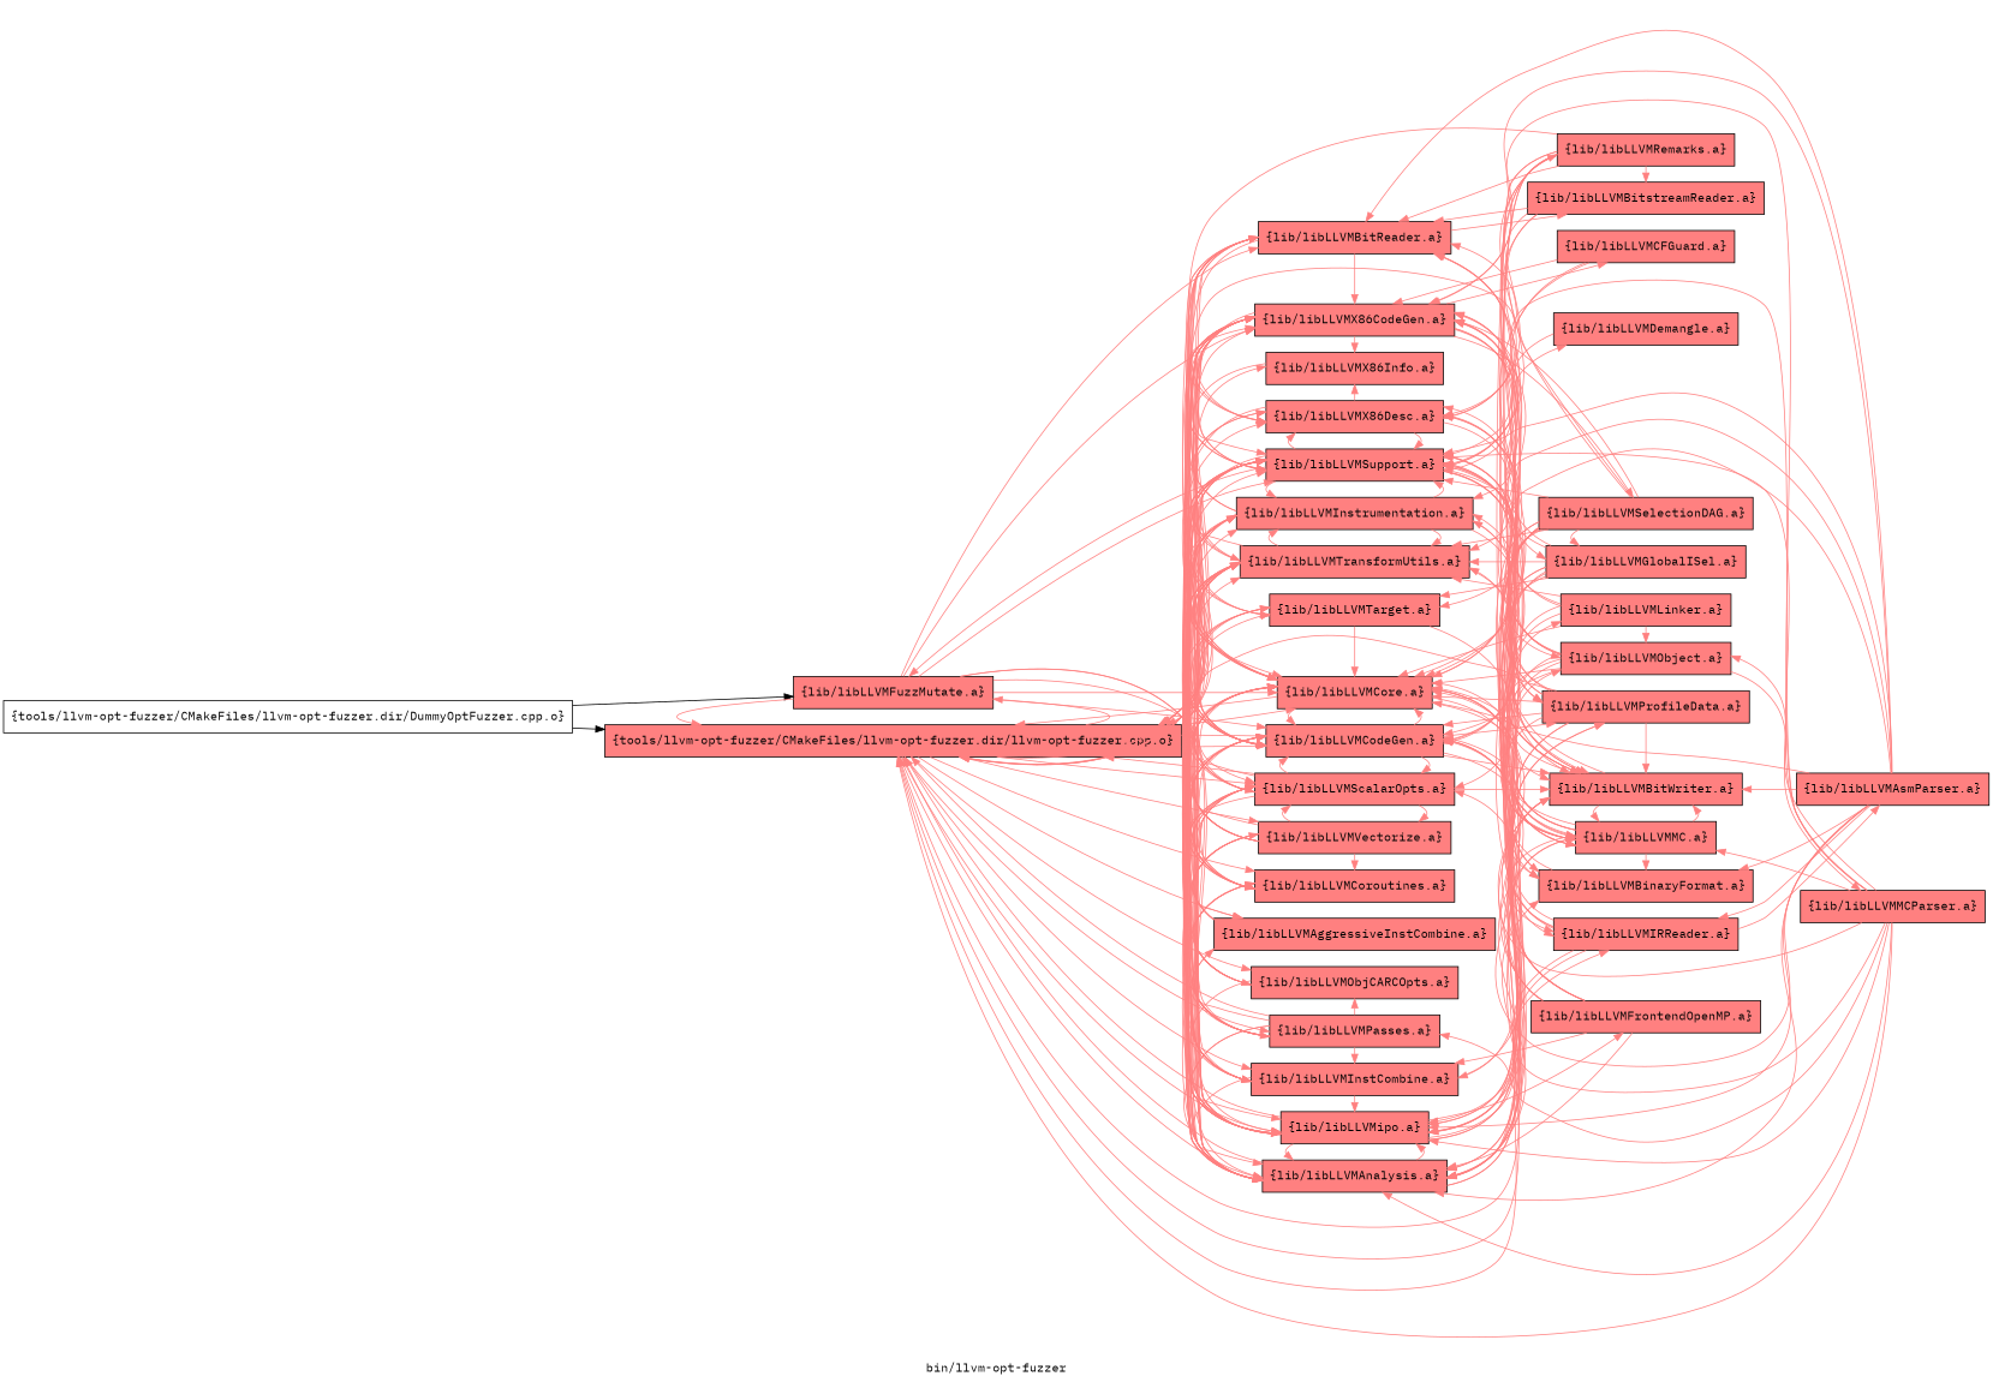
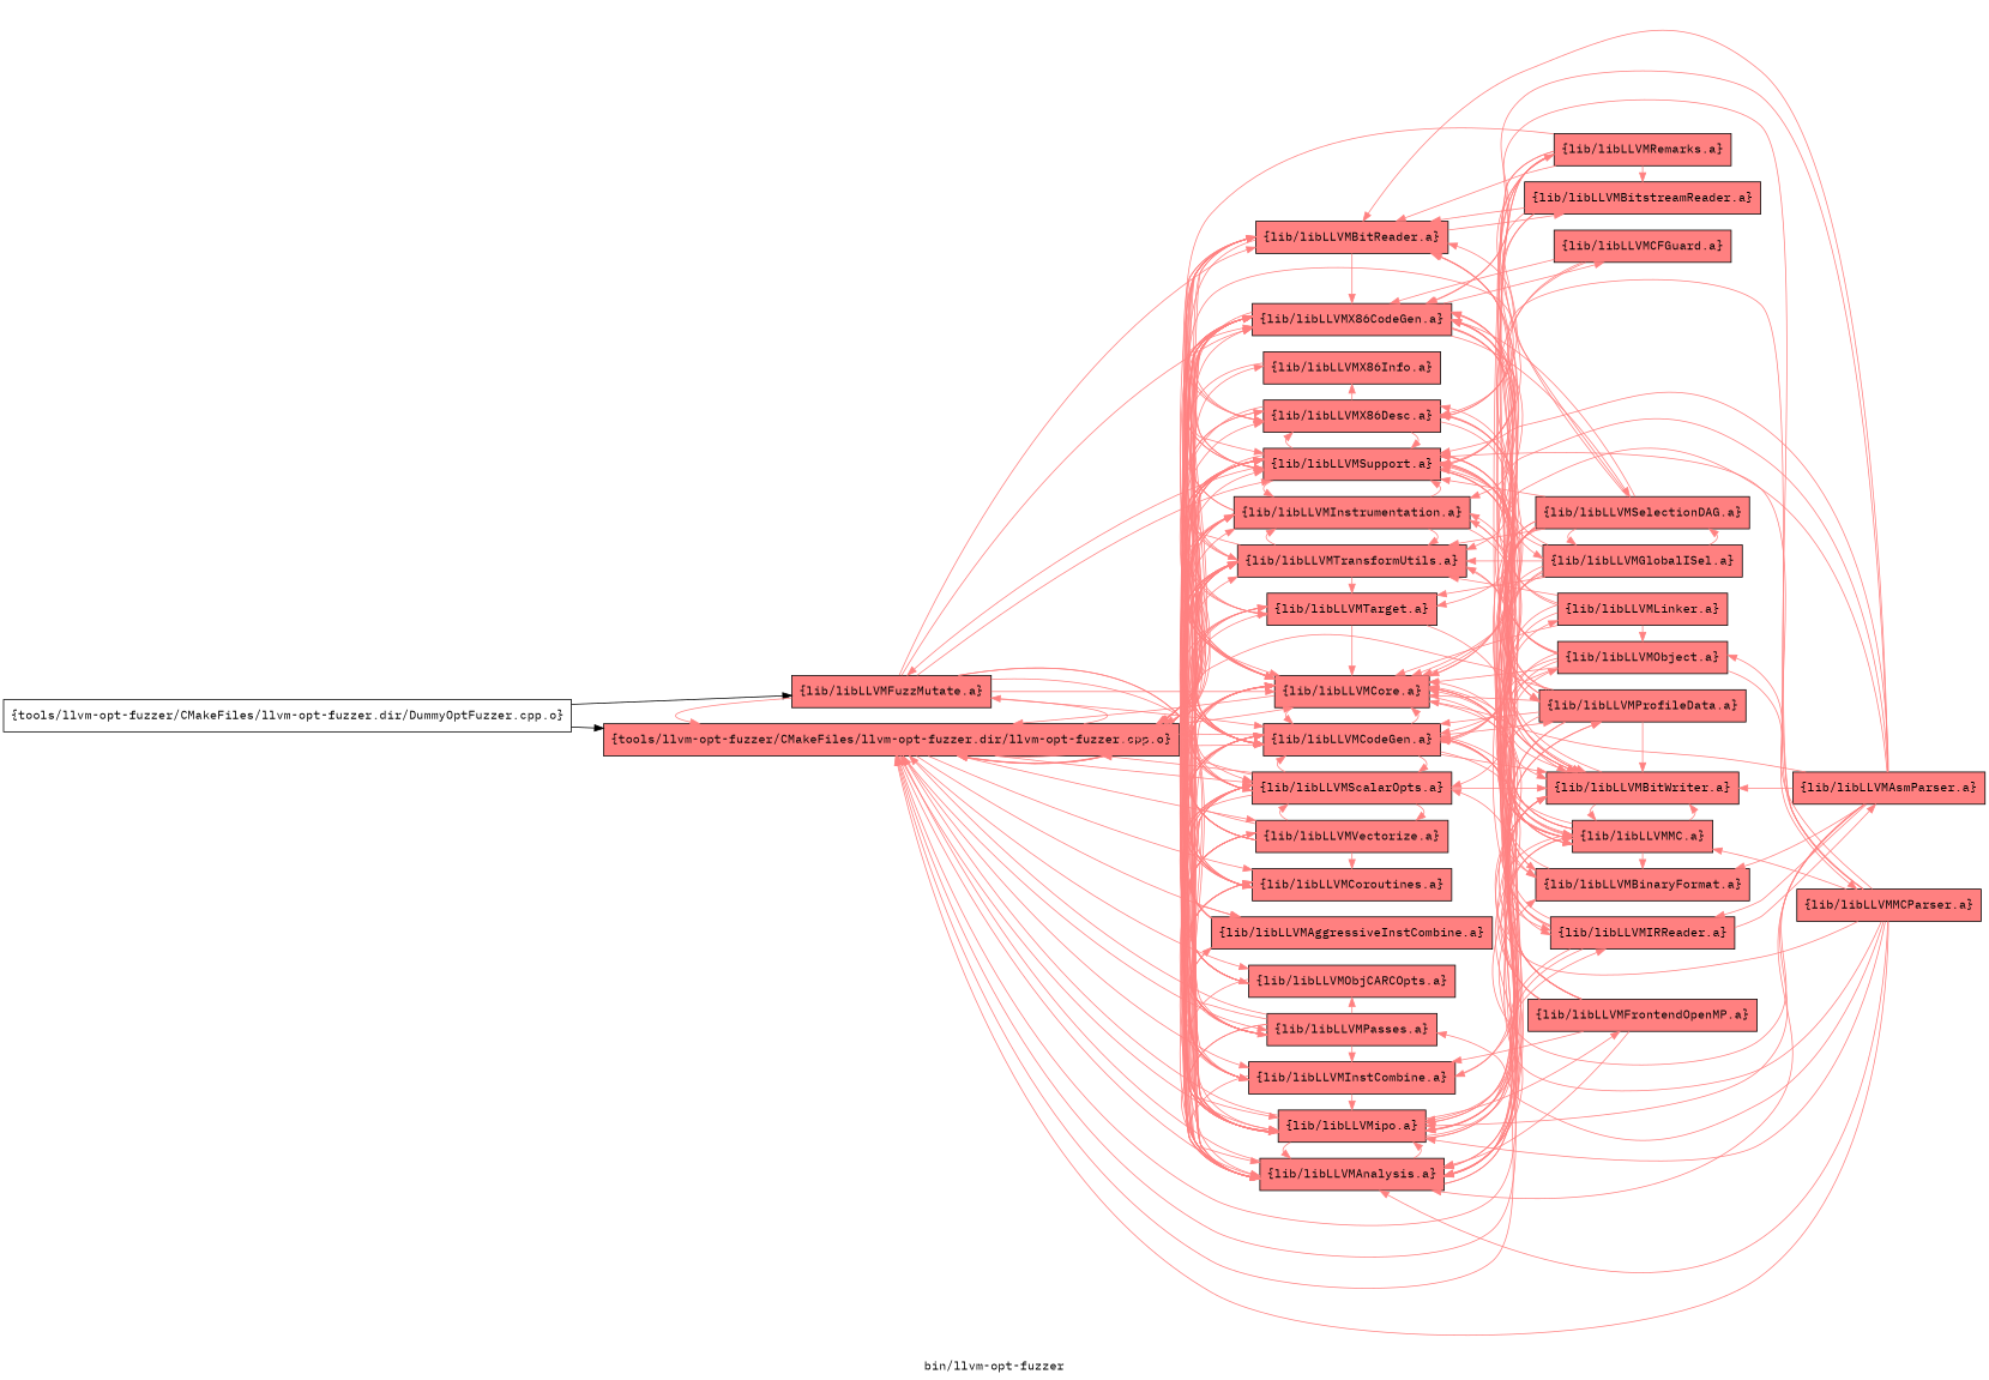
  digraph {
    fontname="IBM Plex Mono"
    label="bin/llvm-opt-fuzzer"
    rankdir=LR
    node [fontname="IBM Plex Mono" group=1 shape=box fillcolor="1.000000 0.5 1" style=filled]
    edge [fontname="IBM Plex Mono" color="1.000000 0.5 1"]
    n1 [group=0 label="{tools/llvm-opt-fuzzer/CMakeFiles/llvm-opt-fuzzer.dir/DummyOptFuzzer.cpp.o}" fillcolor="" style=""]
    n2 [label="{tools/llvm-opt-fuzzer/CMakeFiles/llvm-opt-fuzzer.dir/llvm-opt-fuzzer.cpp.o}"]
    n3 [label="{lib/libLLVMFuzzMutate.a}"]
    n4 [label="{lib/libLLVMX86CodeGen.a}"]
    n5 [label="{lib/libLLVMX86Desc.a}"]
    n6 [label="{lib/libLLVMX86Info.a}"]
    n7 [label="{lib/libLLVMAnalysis.a}"]
    n8 [label="{lib/libLLVMCodeGen.a}"]
    n9 [label="{lib/libLLVMCore.a}"]
    n10 [label="{lib/libLLVMCoroutines.a}"]
    n11 [label="{lib/libLLVMipo.a}"]
    n12 [label="{lib/libLLVMAggressiveInstCombine.a}"]
    n13 [label="{lib/libLLVMInstCombine.a}"]
    n14 [label="{lib/libLLVMInstrumentation.a}"]
    n15 [label="{lib/libLLVMObjCARCOpts.a}"]
    n16 [label="{lib/libLLVMScalarOpts.a}"]
    n17 [label="{lib/libLLVMSupport.a}"]
    n18 [label="{lib/libLLVMTarget.a}"]
    n19 [label="{lib/libLLVMTransformUtils.a}"]
    n20 [label="{lib/libLLVMVectorize.a}"]
    n21 [label="{lib/libLLVMPasses.a}"]
    n22 [label="{lib/libLLVMBitReader.a}"]
    n23 [label="{lib/libLLVMGlobalISel.a}"]
    n24 [label="{lib/libLLVMSelectionDAG.a}"]
    n25 [label="{lib/libLLVMCFGuard.a}"]
    n26 [label="{lib/libLLVMMC.a}"]
    n27 [label="{lib/libLLVMProfileData.a}"]
    n28 [label="{lib/libLLVMBinaryFormat.a}"]
    n29 [label="{lib/libLLVMObject.a}"]
    n30 [label="{lib/libLLVMBitWriter.a}"]
    n31 [label="{lib/libLLVMRemarks.a}"]
    n32 [label="{lib/libLLVMIRReader.a}"]
    n33 [label="{lib/libLLVMLinker.a}"]
    n34 [label="{lib/libLLVMFrontendOpenMP.a}"]
-   n35 [label="{lib/libLLVMDemangle.a}"]
    n36 [label="{lib/libLLVMBitstreamReader.a}"]
    n37 [label="{lib/libLLVMMCParser.a}"]
    n38 [label="{lib/libLLVMAsmParser.a}"]
    subgraph sub_1 {
      rank=same
      n1
    }
    subgraph sub_2 {
      rank=same
      n2
      n3
    }
    subgraph sub_3 {
      rank=same
      n4
      n5
      n6
      n7
      n8
      n9
      n10
      n11
      n12
      n13
      n14
      n15
      n16
      n17
      n18
      n19
      n20
      n21
      n22
    }
    subgraph sub_4 {
      rank=same
      n23
      n24
      n25
      n26
      n27
      n28
      n29
      n30
      n31
      n32
      n33
      n34
-     n35
      n36
    }
    n1 -> n2 [color=""]
    n1 -> n3 [color=""]
    n2 -> n3
    n2 -> n4
    n2 -> n5
    n2 -> n6
    n2 -> n7
    n2 -> n8
    n2 -> n9
    n2 -> n10
    n2 -> n11
    n2 -> n12
    n2 -> n13
    n2 -> n14
    n2 -> n15
    n2 -> n16
    n2 -> n17
    n2 -> n18
    n2 -> n19
    n2 -> n20
    n2 -> n21
    n3 -> n2
    n3 -> n4
    n3 -> n7
    n3 -> n8
    n3 -> n9
    n3 -> n11
    n3 -> n16
    n3 -> n17
    n3 -> n22
    n4 -> n2
    n4 -> n5
-   n4 -> n6
    n4 -> n7
    n4 -> n8
    n4 -> n9
    n4 -> n17
    n4 -> n18
    n4 -> n19
    n4 -> n23
    n4 -> n24
    n4 -> n25
    n4 -> n26
    n4 -> n27
    n5 -> n2
    n5 -> n4
    n5 -> n6
    n5 -> n17
    n5 -> n26
    n5 -> n28
    n6 -> n17
    n7 -> n2
    n7 -> n4
    n7 -> n8
    n7 -> n9
    n7 -> n11
    n7 -> n16
    n7 -> n17
    n7 -> n27
    n7 -> n28
    n7 -> n29
    n8 -> n2
    n8 -> n4
    n8 -> n5
    n8 -> n7
    n8 -> n9
    n8 -> n16
    n8 -> n17
    n8 -> n18
    n8 -> n19
    n8 -> n26
    n8 -> n27
    n8 -> n30
    n9 -> n2
    n9 -> n4
    n9 -> n5
    n9 -> n7
    n9 -> n8
    n9 -> n17
    n9 -> n28
    n9 -> n30
    n9 -> n31
    n10 -> n4
    n10 -> n7
    n10 -> n8
    n10 -> n9
    n10 -> n16
    n10 -> n17
    n10 -> n19
    n11 -> n2
    n11 -> n4
    n11 -> n7
    n11 -> n8
    n11 -> n9
    n11 -> n10
    n11 -> n14
    n11 -> n16
    n11 -> n17
    n11 -> n19
    n11 -> n22
    n11 -> n27
    n11 -> n30
    n11 -> n32
    n11 -> n33
    n11 -> n34
    n12 -> n4
    n12 -> n7
    n12 -> n8
    n12 -> n9
    n12 -> n17
    n12 -> n19
    n13 -> n4
    n13 -> n7
    n13 -> n8
    n13 -> n9
    n13 -> n10
    n13 -> n11
    n13 -> n17
    n13 -> n19
    n13 -> n30
    n14 -> n2
    n14 -> n4
    n14 -> n7
    n14 -> n8
    n14 -> n9
    n14 -> n10
    n14 -> n11
    n14 -> n13
    n14 -> n17
    n14 -> n19
    n14 -> n22
    n14 -> n26
    n14 -> n27
    n15 -> n4
    n15 -> n7
    n15 -> n8
    n15 -> n9
    n15 -> n17
    n15 -> n19
    n16 -> n2
    n16 -> n4
    n16 -> n7
    n16 -> n8
    n16 -> n9
    n16 -> n10
    n16 -> n11
    n16 -> n13
    n16 -> n14
    n16 -> n15
    n16 -> n17
    n16 -> n19
    n16 -> n20
    n16 -> n21
    n16 -> n30
    n17 -> n2
    n17 -> n3
    n17 -> n4
    n17 -> n5
    n17 -> n7
    n17 -> n8
    n17 -> n9
    n17 -> n11
    n17 -> n14
    n17 -> n22
    n17 -> n26
    n17 -> n30
    n17 -> n32
-   n17 -> n35
    n18 -> n4
    n18 -> n7
    n18 -> n8
    n18 -> n9
    n18 -> n17
    n18 -> n26
    n19 -> n2
    n19 -> n4
-   n19 -> n7
+   n19 -> n18
    n19 -> n8
    n19 -> n9
    n19 -> n10
    n19 -> n11
    n19 -> n13
    n19 -> n14
    n19 -> n16
    n19 -> n17
    n19 -> n22
    n19 -> n30
    n20 -> n4
    n20 -> n7
    n20 -> n8
    n20 -> n9
    n20 -> n10
    n20 -> n11
    n20 -> n12
    n20 -> n13
    n20 -> n14
    n20 -> n16
    n20 -> n17
    n20 -> n19
    n21 -> n2
    n21 -> n4
    n21 -> n7
    n21 -> n9
    n21 -> n10
    n21 -> n11
    n21 -> n12
    n21 -> n13
    n21 -> n14
    n21 -> n15
    n21 -> n16
    n21 -> n17
    n21 -> n18
    n21 -> n19
    n21 -> n20
    n22 -> n2
    n22 -> n4
    n22 -> n5
    n22 -> n7
    n22 -> n8
    n22 -> n9
    n22 -> n10
    n22 -> n11
    n22 -> n17
    n22 -> n30
    n22 -> n36
    n23 -> n4
    n23 -> n7
    n23 -> n8
    n23 -> n9
    n23 -> n17
    n23 -> n18
    n23 -> n19
-   n23 -> n29
+   n23 -> n24
    n23 -> n26
    n24 -> n2
    n24 -> n4
    n24 -> n7
    n24 -> n8
    n24 -> n9
    n24 -> n11
    n24 -> n13
    n24 -> n16
    n24 -> n17
    n24 -> n18
    n24 -> n19
    n24 -> n22
    n24 -> n23
    n24 -> n26
    n24 -> n30
    n25 -> n4
    n25 -> n9
    n25 -> n17
    n26 -> n2
    n26 -> n4
    n26 -> n5
    n26 -> n7
    n26 -> n8
    n26 -> n9
    n26 -> n17
    n26 -> n28
    n26 -> n30
    n26 -> n32
    n27 -> n2
    n27 -> n4
    n27 -> n5
    n27 -> n7
    n27 -> n8
    n27 -> n9
    n27 -> n11
    n27 -> n14
    n27 -> n17
    n27 -> n26
    n27 -> n30
    n28 -> n9
    n28 -> n17
    n29 -> n4
    n29 -> n5
    n29 -> n7
    n29 -> n8
    n29 -> n9
    n29 -> n11
    n29 -> n17
    n29 -> n22
    n29 -> n26
    n29 -> n37
    n30 -> n2
    n30 -> n4
    n30 -> n7
    n30 -> n9
    n30 -> n17
    n30 -> n26
    n31 -> n2
    n31 -> n5
    n31 -> n7
    n31 -> n8
    n31 -> n11
    n31 -> n17
    n31 -> n22
    n31 -> n28
    n31 -> n30
    n31 -> n36
    n32 -> n2
    n32 -> n8
    n32 -> n9
    n32 -> n11
    n32 -> n17
    n32 -> n22
    n32 -> n38
    n33 -> n4
    n33 -> n7
    n33 -> n9
    n33 -> n11
    n33 -> n17
    n33 -> n19
    n33 -> n29
    n34 -> n4
    n34 -> n7
    n34 -> n8
    n34 -> n9
    n34 -> n13
    n34 -> n14
    n34 -> n16
    n34 -> n17
    n34 -> n19
-   n35 -> n17
    n36 -> n5
    n36 -> n17
    n36 -> n22
    n36 -> n30
    n37 -> n2
    n37 -> n4
    n37 -> n5
    n37 -> n7
    n37 -> n8
    n37 -> n9
    n37 -> n11
    n37 -> n17
    n37 -> n21
    n37 -> n26
    n37 -> n29
    n38 -> n4
    n38 -> n7
    n38 -> n8
    n38 -> n9
    n38 -> n11
    n38 -> n14
    n38 -> n17
    n38 -> n19
    n38 -> n22
    n38 -> n28
    n38 -> n30
    n38 -> n32
  }
